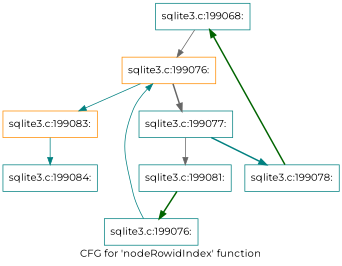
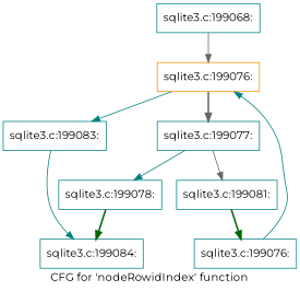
  digraph {
    fontname=Montserrat
    label="CFG for 'nodeRowidIndex' function"
    node [color=teal fontname=Montserrat shape=record]
    edge [color=teal fontname=Montserrat style=solid]
    n1 [label="{sqlite3.c:199068:}"]
    n2 [color=darkorange label="{sqlite3.c:199076:}"]
    n3 [label="{sqlite3.c:199077:}"]
-   n4 [color=darkorange label="{sqlite3.c:199083:}"]
+   n4 [label="{sqlite3.c:199083:}"]
    n5 [label="{sqlite3.c:199078:}"]
    n6 [label="{sqlite3.c:199081:}"]
    n7 [label="{sqlite3.c:199084:}"]
    n8 [label="{sqlite3.c:199076:}"]
    n1 -> n2 [color=gray40]
    n2 -> n3 [color=gray40 style=bold]
    n2 -> n4
-   n3 -> n5 [style=bold]
+   n3 -> n5
    n3 -> n6 [color=gray40]
    n4 -> n7
-   n5 -> n1 [color=darkgreen style=bold]
+   n5 -> n7 [color=darkgreen style=bold]
    n6 -> n8 [color=darkgreen style=bold]
    n8 -> n2
  }
